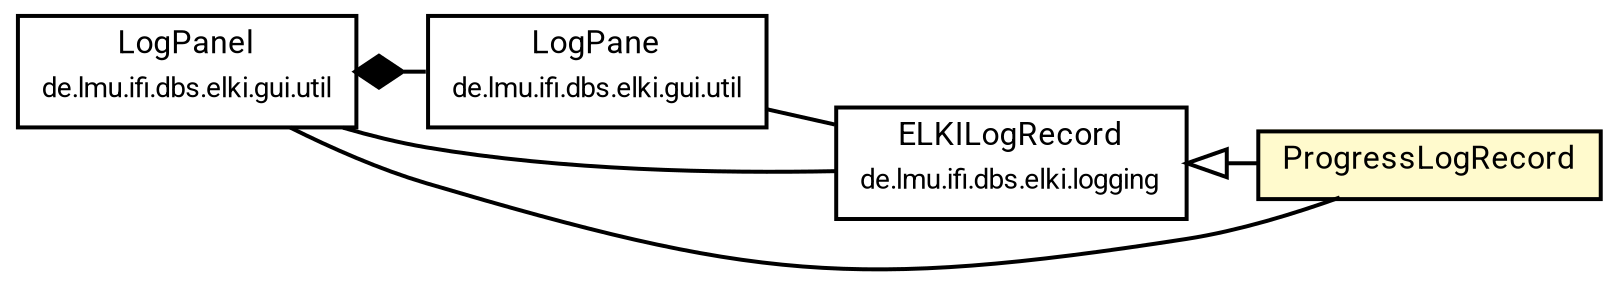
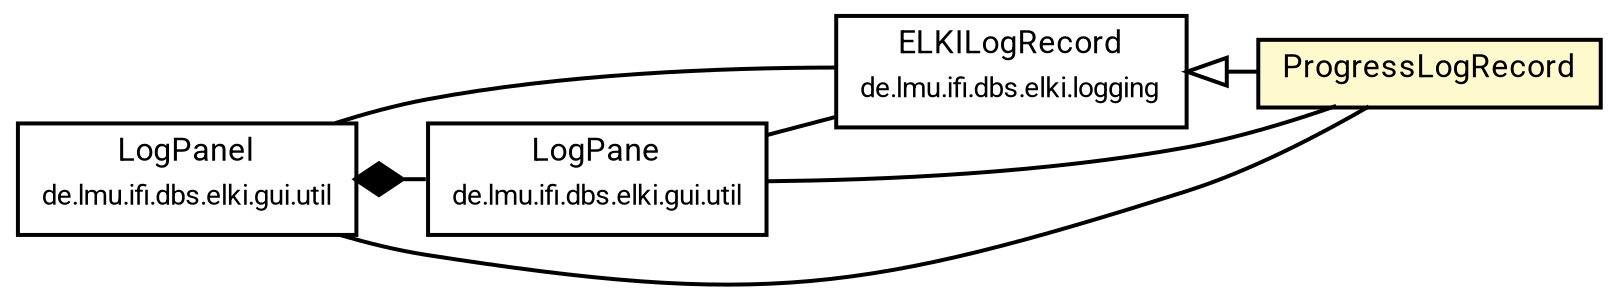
  digraph {
    fontname=Ubuntu
    nodesep=0.15
    rankdir=LR
    ranksep=0.25
    node [fontcolor=black fontname=Ubuntu fontsize=8 margin=0 shape=plaintext]
    edge [arrowhead=none color=black fontname=Ubuntu fontsize=7 labelfontname=Roboto labelfontsize=7 weight=2]
    n1 [height=0 label=<<table title="de.lmu.ifi.dbs.elki.gui.util.LogPane" border="0" cellborder="1" cellspacing="0" cellpadding="2" href="../../gui/util/LogPane.html" target="_parent"> 		<tr><td><table border="0" cellspacing="0" cellpadding="1"> 		<tr><td align="center" balign="center"> <font face="Roboto">LogPane</font> </td></tr> 		<tr><td align="center" balign="center"> <font face="Roboto" point-size="7.0">de.lmu.ifi.dbs.elki.gui.util</font> </td></tr> 		</table></td></tr> 		</table>> width=0]
    n2 [height=0 label=<<table title="de.lmu.ifi.dbs.elki.logging.ELKILogRecord" border="0" cellborder="1" cellspacing="0" cellpadding="2" href="../ELKILogRecord.html" target="_parent"> 		<tr><td><table border="0" cellspacing="0" cellpadding="1"> 		<tr><td align="center" balign="center"> <font face="Roboto">ELKILogRecord</font> </td></tr> 		<tr><td align="center" balign="center"> <font face="Roboto" point-size="7.0">de.lmu.ifi.dbs.elki.logging</font> </td></tr> 		</table></td></tr> 		</table>> width=0]
    n3 [height=0 label=<<table title="de.lmu.ifi.dbs.elki.logging.progress.ProgressLogRecord" border="0" cellborder="1" cellspacing="0" cellpadding="2" bgcolor="lemonChiffon" href="ProgressLogRecord.html" target="_parent"> 		<tr><td><table border="0" cellspacing="0" cellpadding="1"> 		<tr><td align="center" balign="center"> <font face="Roboto">ProgressLogRecord</font> </td></tr> 		</table></td></tr> 		</table>> width=0]
    n4 [height=0 label=<<table title="de.lmu.ifi.dbs.elki.gui.util.LogPanel" border="0" cellborder="1" cellspacing="0" cellpadding="2" href="../../gui/util/LogPanel.html" target="_parent"> 		<tr><td><table border="0" cellspacing="0" cellpadding="1"> 		<tr><td align="center" balign="center"> <font face="Roboto">LogPanel</font> </td></tr> 		<tr><td align="center" balign="center"> <font face="Roboto" point-size="7.0">de.lmu.ifi.dbs.elki.gui.util</font> </td></tr> 		</table></td></tr> 		</table>> width=0]
    n1 -> n2
+   n1 -> n3
    n2 -> n3 [arrowtail=empty dir=back weight=10 arrowhead=""]
    n4 -> n1 [arrowtail=diamond dir=back weight=6]
    n4 -> n2
    n4 -> n3
  }
